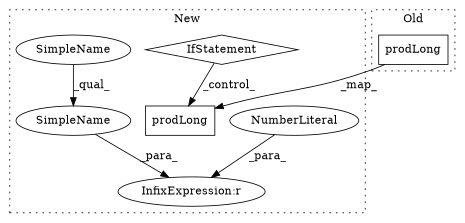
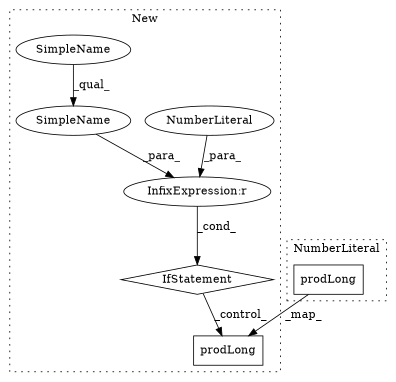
  digraph {
    node [a=32 l="9,1" s=13686 shape=ellipse]
    n1 [label=prodLong s="13720,13734" shape=box]
    n2 [a=27 l=4 label="InfixExpression:r" s=13698]
    n3 [a=34 l=1 label=NumberLiteral s=13702]
    n4 [a=25 l=3 label=IfStatement s=13703 shape=diamond]
    n5 [a=42 l=12 label=SimpleName]
    n6 [a=42 l=5 label=SimpleName]
    n7 [label=prodLong s="13862,13876" shape=box]
    subgraph cluster_1 {
      label=New
      style=dotted
      n1
      n2
      n3
      n4
      n5
      n6
    }
    subgraph cluster_2 {
-     label=Old
+     label=NumberLiteral
      style=dotted
      n7
    }
+   n2 -> n4 [label=_cond_]
    n3 -> n2 [label=_para_]
    n4 -> n1 [label=_control_]
    n5 -> n2 [label=_para_]
    n6 -> n5 [label=_qual_]
    n7 -> n1 [label=_map_]
  }
